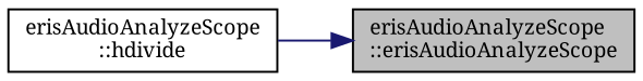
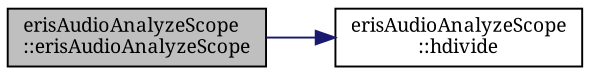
  digraph {
    rankdir=LR
    fontname="Noto Serif"
    node [color=black fontname="Noto Serif" fontsize=10 shape=record style=filled]
    n1 [fillcolor=grey75 fontcolor=black height=0.2 label="erisAudioAnalyzeScope\l::erisAudioAnalyzeScope" width=0.4]
    n2 [fillcolor=white height=0.2 label="erisAudioAnalyzeScope\l::hdivide" width=0.4]
-   n2 -> n1 [color=midnightblue fontname="Noto Serif" fontsize=10 labelfontname=Helvetica labelfontsize=10 style=solid]
+   n1 -> n2 [color=midnightblue fontname="Noto Serif" fontsize=10 labelfontname=Helvetica labelfontsize=10 style=solid]
  }
